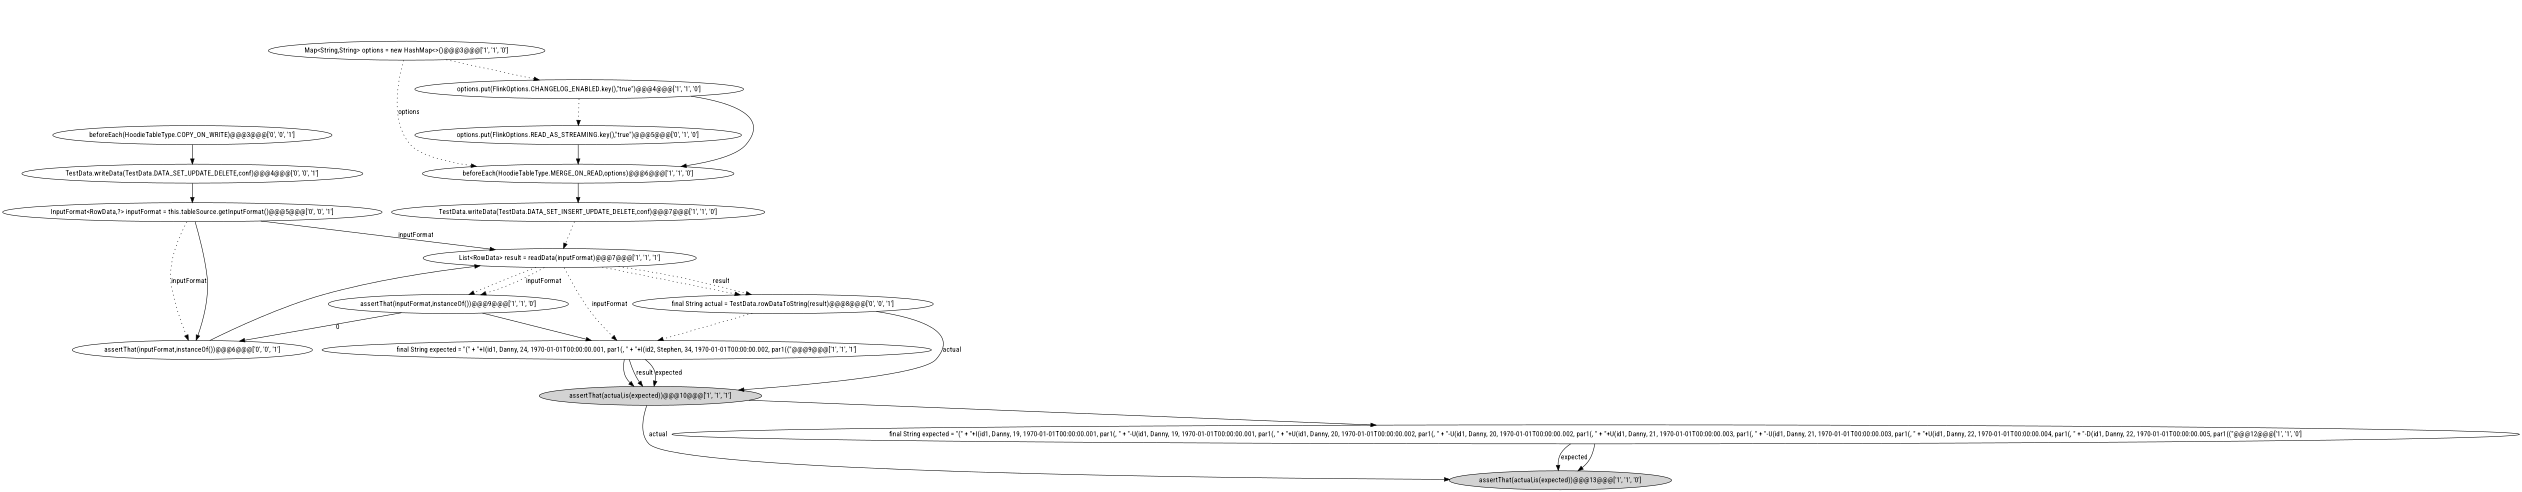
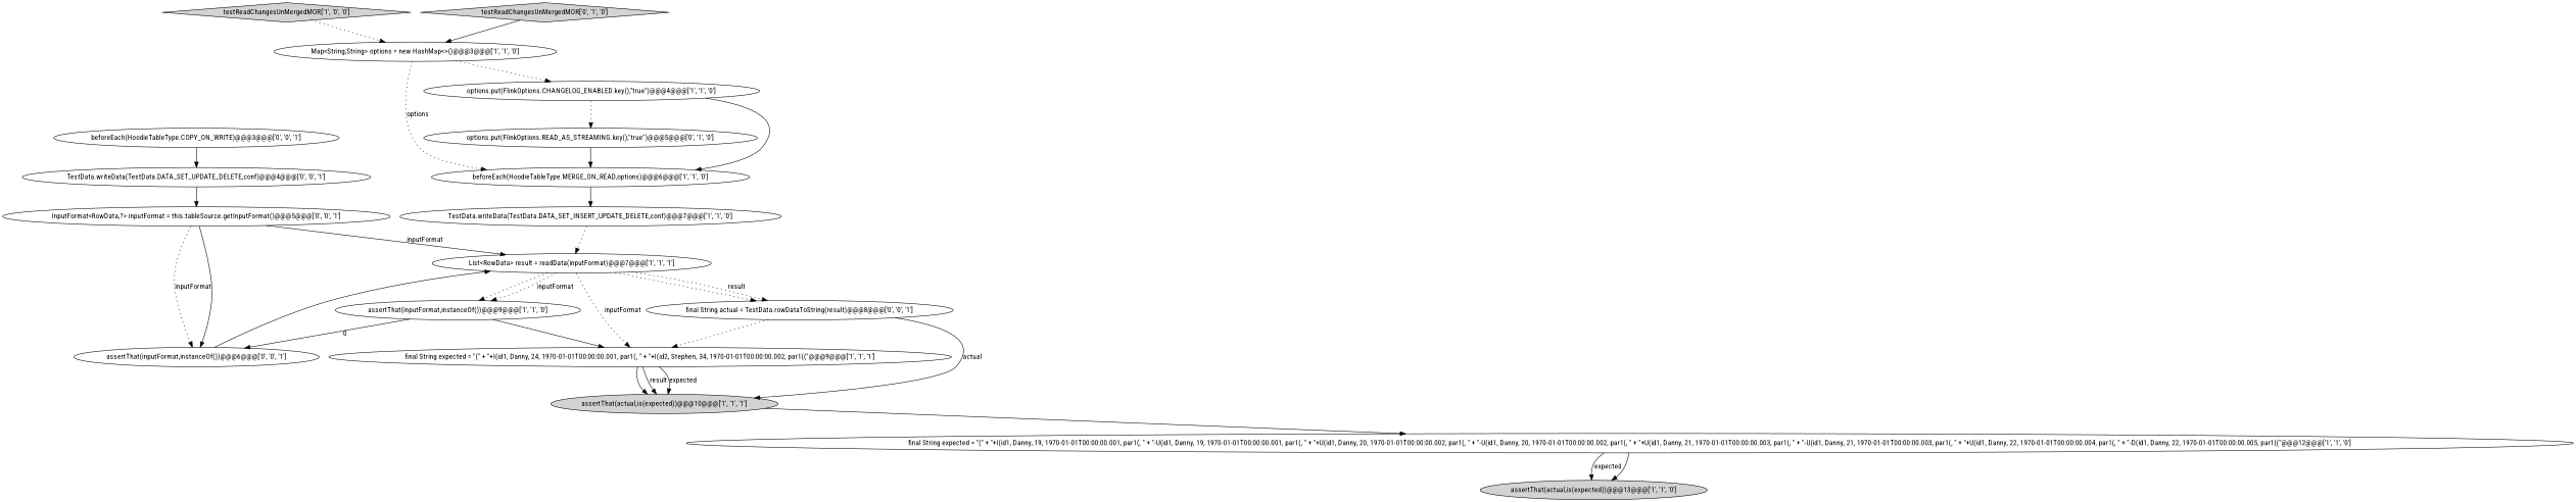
  digraph {
    fontname="Roboto Condensed"
    node [fillcolor=white fontname="Roboto Condensed" shape=ellipse style=filled]
    edge [fontname="Roboto Condensed" style=solid]
    n1 [fillcolor=lightgray label="assertThat(actual,is(expected))@@@13@@@['1', '1', '0']"]
    n2 [label="assertThat(inputFormat,instanceOf())@@@6@@@['0', '0', '1']"]
    n3 [label="List<RowData> result = readData(inputFormat)@@@7@@@['1', '1', '1']"]
    n4 [label="assertThat(inputFormat,instanceOf())@@@9@@@['1', '1', '0']"]
    n5 [label="final String expected = \"(\" + \"+I(id1, Danny, 24, 1970-01-01T00:00:00.001, par1(, \" + \"+I(id2, Stephen, 34, 1970-01-01T00:00:00.002, par1((\"@@@9@@@['1', '1', '1']"]
    n6 [label="final String actual = TestData.rowDataToString(result)@@@8@@@['0', '0', '1']"]
    n7 [label="options.put(FlinkOptions.READ_AS_STREAMING.key(),\"true\")@@@5@@@['0', '1', '0']"]
    n8 [label="beforeEach(HoodieTableType.MERGE_ON_READ,options)@@@6@@@['1', '1', '0']"]
    n9 [label="TestData.writeData(TestData.DATA_SET_INSERT_UPDATE_DELETE,conf)@@@7@@@['1', '1', '0']"]
    n10 [fillcolor=lightgray label="assertThat(actual,is(expected))@@@10@@@['1', '1', '1']"]
    n11 [label="final String expected = \"(\" + \"+I(id1, Danny, 19, 1970-01-01T00:00:00.001, par1(, \" + \"-U(id1, Danny, 19, 1970-01-01T00:00:00.001, par1(, \" + \"+U(id1, Danny, 20, 1970-01-01T00:00:00.002, par1(, \" + \"-U(id1, Danny, 20, 1970-01-01T00:00:00.002, par1(, \" + \"+U(id1, Danny, 21, 1970-01-01T00:00:00.003, par1(, \" + \"-U(id1, Danny, 21, 1970-01-01T00:00:00.003, par1(, \" + \"+U(id1, Danny, 22, 1970-01-01T00:00:00.004, par1(, \" + \"-D(id1, Danny, 22, 1970-01-01T00:00:00.005, par1((\"@@@12@@@['1', '1', '0']"]
    n12 [label="InputFormat<RowData,?> inputFormat = this.tableSource.getInputFormat()@@@5@@@['0', '0', '1']"]
    n13 [label="TestData.writeData(TestData.DATA_SET_UPDATE_DELETE,conf)@@@4@@@['0', '0', '1']"]
    n14 [label="beforeEach(HoodieTableType.COPY_ON_WRITE)@@@3@@@['0', '0', '1']"]
+   n15 [fillcolor=lightgray label="testReadChangesUnMergedMOR['1', '0', '0']" shape=diamond]
    n16 [label="Map<String,String> options = new HashMap<>()@@@3@@@['1', '1', '0']"]
    n17 [label="options.put(FlinkOptions.CHANGELOG_ENABLED.key(),\"true\")@@@4@@@['1', '1', '0']"]
+   n18 [fillcolor=lightgray label="testReadChangesUnMergedMOR['0', '1', '0']" shape=diamond]
    n2 -> n3
    n3 -> n4 [style=dotted]
    n3 -> n4 [label=inputFormat style=dotted]
    n3 -> n5 [label=inputFormat style=dotted]
    n3 -> n6 [style=dotted]
    n3 -> n6 [label=result style=dotted]
    n4 -> n2 [label=0]
    n4 -> n5
    n5 -> n10
    n5 -> n10 [label=result]
    n5 -> n10 [label=expected]
    n6 -> n5 [style=dotted]
    n6 -> n10 [label=actual]
    n7 -> n8
    n8 -> n9
    n9 -> n3 [style=dotted]
-   n10 -> n1 [label=actual]
    n10 -> n11
    n11 -> n1 [label=expected]
    n11 -> n1
    n12 -> n2 [label=inputFormat style=dotted]
    n12 -> n2
    n12 -> n3 [label=inputFormat]
    n13 -> n12
    n14 -> n13
+   n15 -> n16 [style=dotted]
    n16 -> n8 [label=options style=dotted]
    n16 -> n17 [style=dotted]
    n17 -> n7 [style=dotted]
    n17 -> n8
+   n18 -> n16
  }
